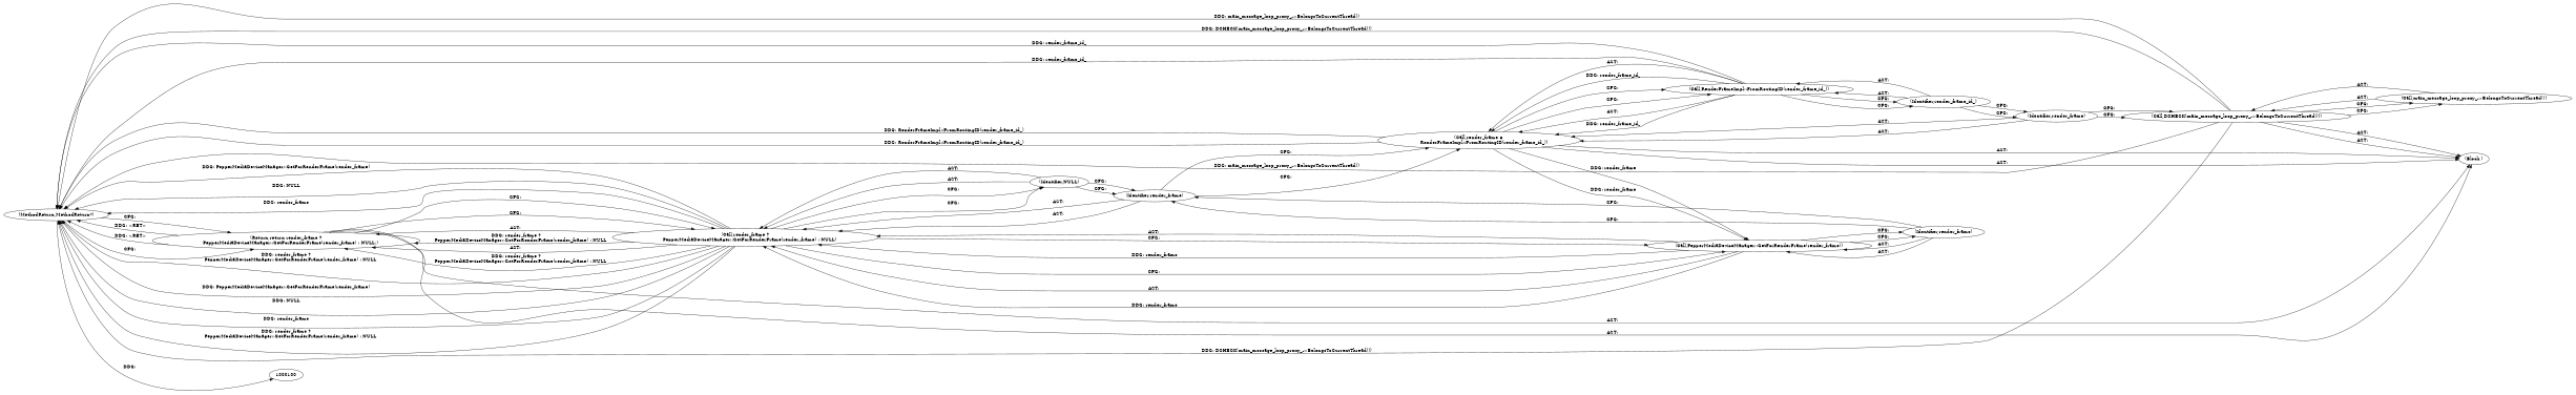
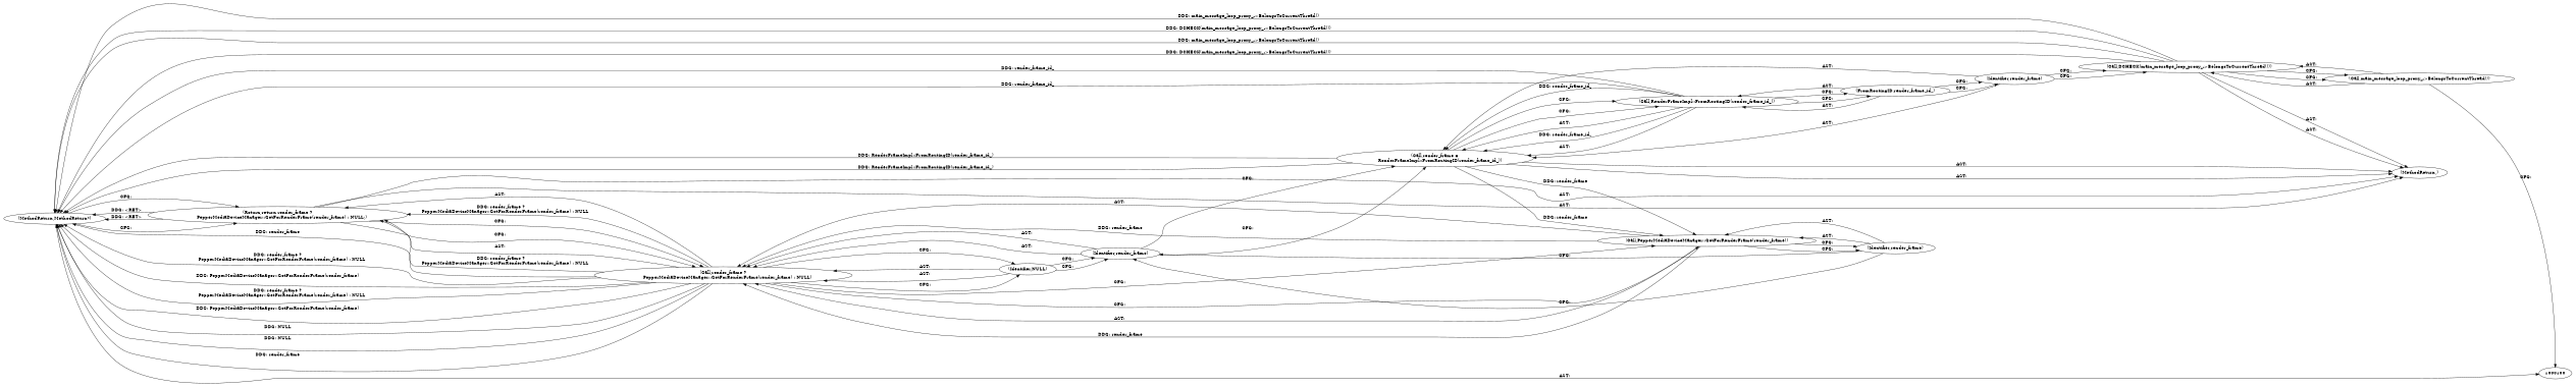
  digraph {
    rankdir=LR
    n1 [label="(MethodReturn,MethodReturn*)"]
    n2 [label="(Return,return render_frame ?\n      PepperMediaDeviceManager::GetForRenderFrame(render_frame) : NULL;)"]
    1000100
-   n4 [label="(Block,)"]
+   n4 [label="(MethodReturn,)"]
    n5 [label="(Call,render_frame ?\n      PepperMediaDeviceManager::GetForRenderFrame(render_frame) : NULL)"]
    n6 [label="(Call,DCHECK(main_message_loop_proxy_->BelongsToCurrentThread()))"]
    n7 [label="(Call,main_message_loop_proxy_->BelongsToCurrentThread())"]
    n8 [label="(Call,render_frame =\n       RenderFrameImpl::FromRoutingID(render_frame_id_))"]
    n9 [label="(Call,RenderFrameImpl::FromRoutingID(render_frame_id_))"]
    n10 [label="(Call,PepperMediaDeviceManager::GetForRenderFrame(render_frame))"]
-   n11 [label="(Identifier,render_frame_id_)"]
+   n11 [label="(FromRoutingID,render_frame_id_)"]
    n12 [label="(Identifier,render_frame)"]
    n13 [label="(Identifier,render_frame)"]
    n14 [label="(Identifier,NULL)"]
    n15 [label="(Identifier,render_frame)"]
    n1 -> n2 [label="CFG: "]
    n1 -> n2 [label="CFG: "]
-   n1 -> 1000100 [label="DDG: "]
+   n1 -> 1000100 [label="AST: "]
    n2 -> n1 [label="DDG: <RET>"]
    n2 -> n1 [label="DDG: <RET>"]
    n2 -> n4 [label="AST: "]
    n2 -> n4 [label="AST: "]
    n2 -> n5 [label="CFG: "]
    n2 -> n5 [label="CFG: "]
    n5 -> n1 [label="DDG: PepperMediaDeviceManager::GetForRenderFrame(render_frame)"]
    n5 -> n1 [label="DDG: NULL"]
    n5 -> n1 [label="DDG: render_frame"]
    n5 -> n1 [label="DDG: render_frame ?\n      PepperMediaDeviceManager::GetForRenderFrame(render_frame) : NULL"]
    n5 -> n1 [label="DDG: PepperMediaDeviceManager::GetForRenderFrame(render_frame)"]
    n5 -> n1 [label="DDG: NULL"]
    n5 -> n1 [label="DDG: render_frame"]
    n5 -> n1 [label="DDG: render_frame ?\n      PepperMediaDeviceManager::GetForRenderFrame(render_frame) : NULL"]
    n5 -> n2 [label="AST: "]
    n5 -> n2 [label="DDG: render_frame ?\n      PepperMediaDeviceManager::GetForRenderFrame(render_frame) : NULL"]
    n5 -> n2 [label="AST: "]
    n5 -> n2 [label="DDG: render_frame ?\n      PepperMediaDeviceManager::GetForRenderFrame(render_frame) : NULL"]
    n5 -> n10 [label="CFG: "]
    n5 -> n10 [label="CFG: "]
    n5 -> n14 [label="CFG: "]
    n5 -> n14 [label="CFG: "]
    n6 -> n1 [label="DDG: main_message_loop_proxy_->BelongsToCurrentThread()"]
    n6 -> n1 [label="DDG: DCHECK(main_message_loop_proxy_->BelongsToCurrentThread())"]
    n6 -> n1 [label="DDG: main_message_loop_proxy_->BelongsToCurrentThread()"]
    n6 -> n1 [label="DDG: DCHECK(main_message_loop_proxy_->BelongsToCurrentThread())"]
    n6 -> n4 [label="AST: "]
    n6 -> n4 [label="AST: "]
    n6 -> n7 [label="CFG: "]
    n6 -> n7 [label="CFG: "]
+   n7 -> 1000100 [label="CFG: "]
    n7 -> n6 [label="AST: "]
    n7 -> n6 [label="AST: "]
    n8 -> n1 [label="DDG: RenderFrameImpl::FromRoutingID(render_frame_id_)"]
    n8 -> n1 [label="DDG: RenderFrameImpl::FromRoutingID(render_frame_id_)"]
    n8 -> n4 [label="AST: "]
    n8 -> n4 [label="AST: "]
    n8 -> n9 [label="CFG: "]
    n8 -> n9 [label="CFG: "]
    n8 -> n10 [label="DDG: render_frame"]
    n8 -> n10 [label="DDG: render_frame"]
    n9 -> n1 [label="DDG: render_frame_id_"]
    n9 -> n1 [label="DDG: render_frame_id_"]
    n9 -> n8 [label="AST: "]
    n9 -> n8 [label="DDG: render_frame_id_"]
    n9 -> n8 [label="AST: "]
    n9 -> n8 [label="DDG: render_frame_id_"]
    n9 -> n11 [label="CFG: "]
    n9 -> n11 [label="CFG: "]
    n10 -> n5 [label="AST: "]
    n10 -> n5 [label="DDG: render_frame"]
    n10 -> n5 [label="AST: "]
    n10 -> n5 [label="DDG: render_frame"]
    n10 -> n12 [label="CFG: "]
    n10 -> n12 [label="CFG: "]
    n11 -> n9 [label="AST: "]
    n11 -> n9 [label="AST: "]
    n11 -> n13 [label="CFG: "]
    n11 -> n13 [label="CFG: "]
    n12 -> n10 [label="AST: "]
    n12 -> n10 [label="AST: "]
    n12 -> n15 [label="CFG: "]
    n12 -> n15 [label="CFG: "]
    n13 -> n6 [label="CFG: "]
    n13 -> n6 [label="CFG: "]
    n13 -> n8 [label="AST: "]
    n13 -> n8 [label="AST: "]
    n14 -> n5 [label="AST: "]
    n14 -> n5 [label="AST: "]
    n14 -> n15 [label="CFG: "]
    n14 -> n15 [label="CFG: "]
    n15 -> n5 [label="AST: "]
    n15 -> n5 [label="AST: "]
    n15 -> n8 [label="CFG: "]
    n15 -> n8 [label="CFG: "]
  }
